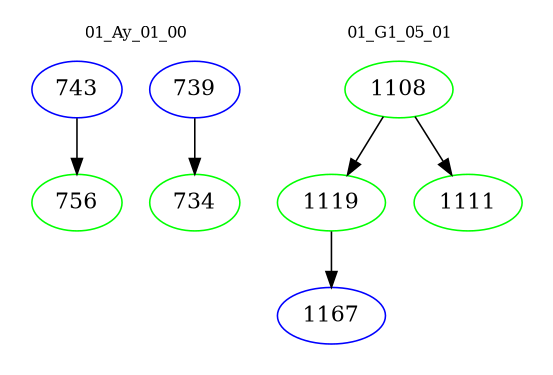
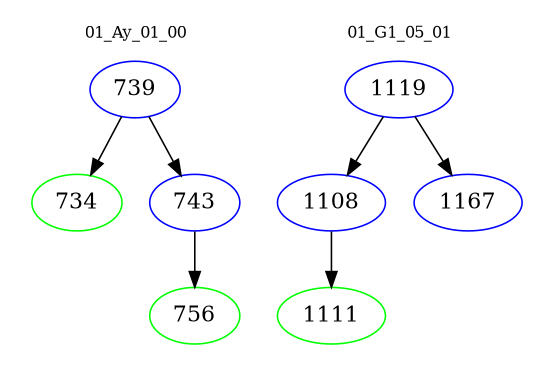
  digraph {
    node [color=blue]
    edge [color=black]
    n1 [label=739]
    n2 [color=green label=734]
    n3 [label=743]
    n4 [color=green label=756]
-   n5 [color=green label=1108]
-   n6 [color=green label=1119]
+   n5 [label=1108]
+   n6 [label=1119]
    n7 [color=green label=1111]
    n8 [label=1167]
    subgraph cluster_1 {
      color=white
      fontsize=10
      label="01_Ay_01_00"
      n1
      n2
      n3
      n4
    }
    subgraph cluster_2 {
      color=white
      fontsize=10
      label="01_G1_05_01"
      n5
      n6
      n7
      n8
    }
    n1 -> n2
+   n1 -> n3
    n3 -> n4
-   n5 -> n6
+   n6 -> n5
    n5 -> n7
    n6 -> n8
  }
